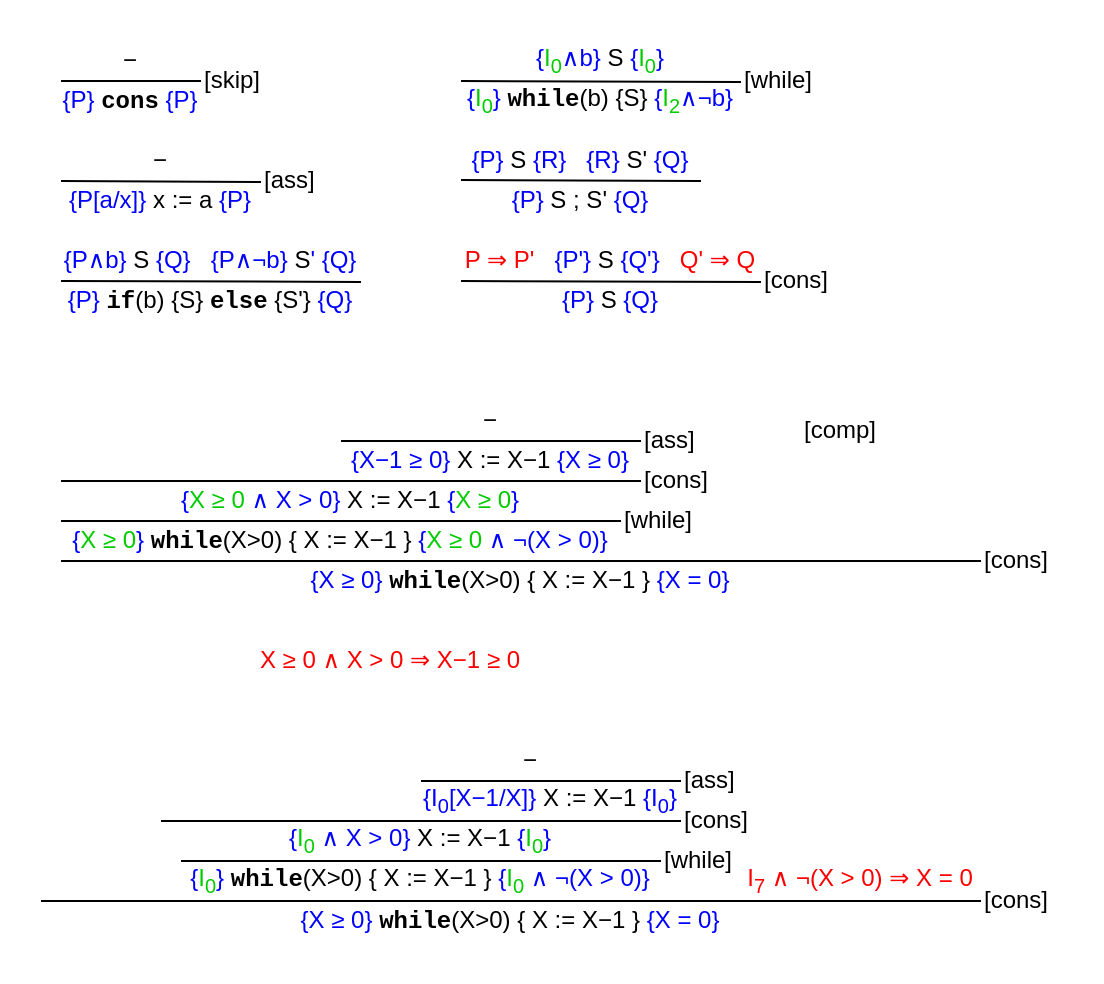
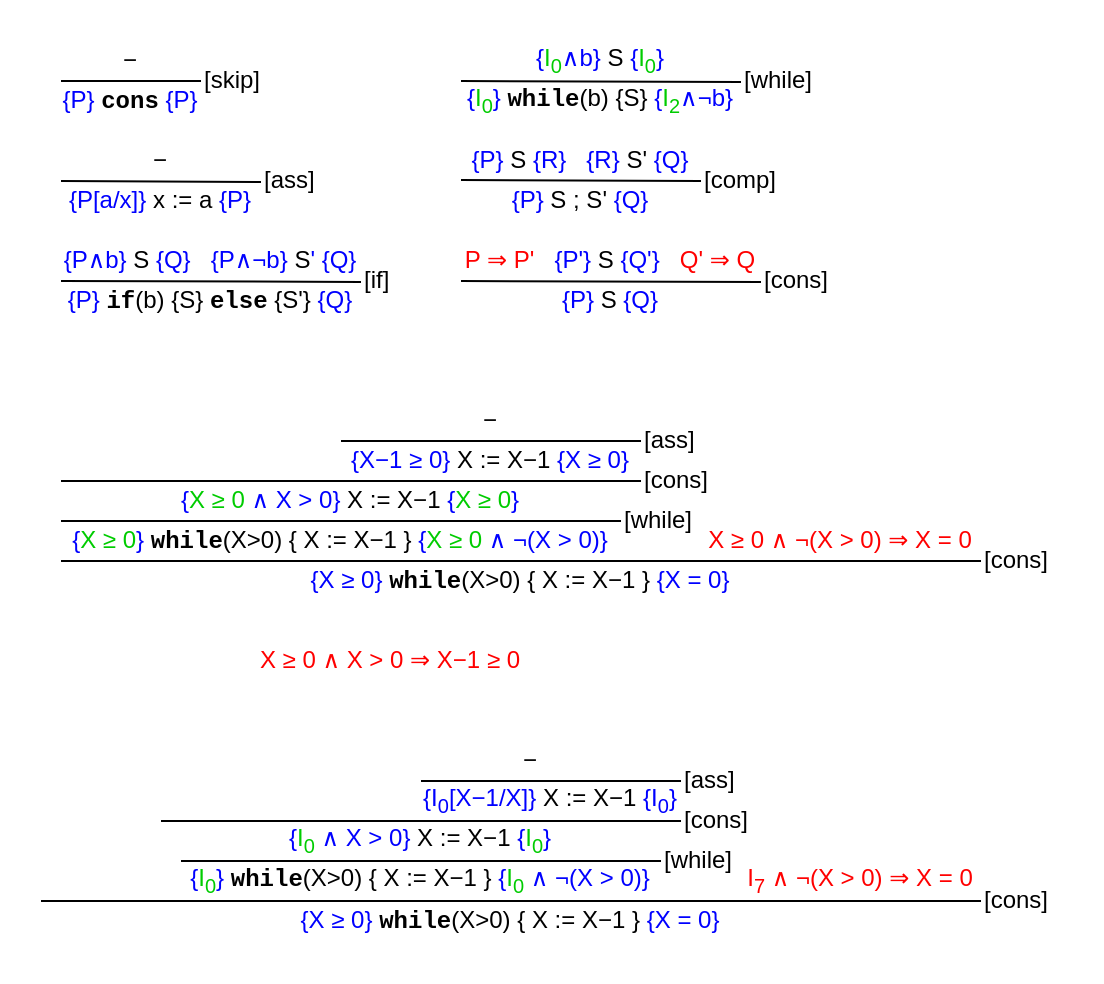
  <mxCell id="0" />
  <mxCell id="1" parent="0" />
  <mxCell id="2" value="−" style="text;html=1;strokeColor=none;fillColor=none;align=center;verticalAlign=middle;whiteSpace=wrap;rounded=0;" parent="1" vertex="1"><mxGeometry x="30" y="70" width="100" height="20" as="geometry" /></mxCell>
  <mxCell id="3" value="&lt;font color=&quot;#0000FF&quot;&gt;{P}&lt;/font&gt; &lt;b&gt;&lt;font face=&quot;Courier New&quot;&gt;cons&lt;/font&gt;&lt;/b&gt; &lt;font color=&quot;#0000FF&quot;&gt;{P}&lt;/font&gt;" style="text;html=1;strokeColor=none;fillColor=none;align=center;verticalAlign=middle;whiteSpace=wrap;rounded=0;" parent="1" vertex="1"><mxGeometry x="30" y="40" width="70" height="20" as="geometry" /></mxCell>
  <mxCell id="4" value="" style="endArrow=none;html=1;entryX=0;entryY=0;entryDx=0;entryDy=0;exitX=1;exitY=0;exitDx=0;exitDy=0;" parent="1" source="3" target="3" edge="1"><mxGeometry width="50" height="50" relative="1" as="geometry"><mxPoint x="200" y="140" as="sourcePoint" /><mxPoint x="250" y="90" as="targetPoint" /></mxGeometry></mxCell>
  <mxCell id="5" value="−" style="text;html=1;strokeColor=none;fillColor=none;align=center;verticalAlign=middle;whiteSpace=wrap;rounded=0;" parent="1" vertex="1"><mxGeometry x="30" y="20" width="70" height="20" as="geometry" /></mxCell>
  <mxCell id="6" value="&lt;font color=&quot;#0000FF&quot;&gt;{P[a/x]}&lt;/font&gt; x := a &lt;font color=&quot;#0000FF&quot;&gt;{P}&lt;/font&gt;" style="text;html=1;strokeColor=none;fillColor=none;align=center;verticalAlign=middle;whiteSpace=wrap;rounded=0;" parent="1" vertex="1"><mxGeometry x="30" y="90.48" width="100" height="20" as="geometry" /></mxCell>
  <mxCell id="7" value="" style="endArrow=none;html=1;entryX=0;entryY=0;entryDx=0;entryDy=0;exitX=1;exitY=0;exitDx=0;exitDy=0;" parent="1" source="6" edge="1"><mxGeometry width="50" height="50" relative="1" as="geometry"><mxPoint x="100" y="90" as="sourcePoint" /><mxPoint x="30" y="90" as="targetPoint" /></mxGeometry></mxCell>
  <mxCell id="8" value="&lt;font color=&quot;#0000FF&quot;&gt;{P&lt;/font&gt;&lt;font color=&quot;#0000FF&quot;&gt;∧b}&lt;/font&gt; S &lt;font color=&quot;#0000FF&quot;&gt;{Q}&amp;nbsp;&amp;nbsp; &lt;/font&gt;&lt;font color=&quot;#0000FF&quot;&gt;&lt;font color=&quot;#0000FF&quot;&gt;{P&lt;/font&gt;&lt;/font&gt;&lt;font color=&quot;#0000FF&quot;&gt;&lt;font color=&quot;#0000FF&quot;&gt;∧&lt;/font&gt;&lt;/font&gt;&lt;font color=&quot;#0000FF&quot;&gt;&lt;font color=&quot;#0000FF&quot;&gt;¬b}&lt;/font&gt; &lt;font color=&quot;#000000&quot;&gt;S&lt;/font&gt;' &lt;font color=&quot;#0000FF&quot;&gt;{Q}&lt;/font&gt;&lt;/font&gt;" style="text;html=1;strokeColor=none;fillColor=none;align=center;verticalAlign=middle;whiteSpace=wrap;rounded=0;" parent="1" vertex="1"><mxGeometry x="30" y="120" width="150" height="20" as="geometry" /></mxCell>
  <mxCell id="9" value="&lt;font color=&quot;#0000FF&quot;&gt;{P}&lt;/font&gt; &lt;b&gt;&lt;font face=&quot;Courier New&quot;&gt;if&lt;/font&gt;&lt;/b&gt;(b) {S} &lt;b&gt;&lt;font face=&quot;Courier New&quot;&gt;else&lt;/font&gt;&lt;/b&gt; {S'} &lt;font color=&quot;#0000FF&quot;&gt;{Q}&lt;/font&gt;" style="text;html=1;strokeColor=none;fillColor=none;align=center;verticalAlign=middle;whiteSpace=wrap;rounded=0;" parent="1" vertex="1"><mxGeometry x="30" y="140.48" width="150" height="20" as="geometry" /></mxCell>
  <mxCell id="10" value="" style="endArrow=none;html=1;entryX=0;entryY=0;entryDx=0;entryDy=0;exitX=1;exitY=0;exitDx=0;exitDy=0;" parent="1" source="9" edge="1"><mxGeometry width="50" height="50" relative="1" as="geometry"><mxPoint x="100" y="140" as="sourcePoint" /><mxPoint x="30" y="140" as="targetPoint" /></mxGeometry></mxCell>
  <mxCell id="11" value="&lt;font color=&quot;#0000FF&quot;&gt;{&lt;font color=&quot;#00CC00&quot;&gt;I&lt;/font&gt;&lt;/font&gt;&lt;font color=&quot;#00CC00&quot;&gt;&lt;sub&gt;0&lt;/sub&gt;&lt;/font&gt;&lt;font color=&quot;#0000FF&quot;&gt;∧b}&lt;/font&gt; S &lt;font color=&quot;#0000FF&quot;&gt;{&lt;font color=&quot;#00CC00&quot;&gt;I&lt;sub&gt;0&lt;/sub&gt;&lt;/font&gt;}&lt;br&gt;&lt;/font&gt;" style="text;html=1;strokeColor=none;fillColor=none;align=center;verticalAlign=middle;whiteSpace=wrap;rounded=0;" parent="1" vertex="1"><mxGeometry x="230" y="20" width="140" height="20" as="geometry" /></mxCell>
  <mxCell id="12" value="&lt;font color=&quot;#0000FF&quot;&gt;{&lt;/font&gt;&lt;font color=&quot;#0000FF&quot;&gt;&lt;font color=&quot;#00CC00&quot;&gt;I&lt;sub&gt;0&lt;/sub&gt;&lt;/font&gt;}&lt;/font&gt; &lt;b&gt;&lt;font face=&quot;Courier New&quot;&gt;while&lt;/font&gt;&lt;/b&gt;(b) {S} &lt;font color=&quot;#0000FF&quot;&gt;&lt;font color=&quot;#0000FF&quot;&gt;{&lt;font color=&quot;#00CC00&quot;&gt;I&lt;sub&gt;2&lt;/sub&gt;&lt;/font&gt;&lt;/font&gt;&lt;/font&gt;&lt;font color=&quot;#0000FF&quot;&gt;&lt;font color=&quot;#0000FF&quot;&gt;∧&lt;/font&gt;&lt;/font&gt;&lt;font color=&quot;#0000FF&quot;&gt;&lt;font color=&quot;#0000FF&quot;&gt;¬b&lt;/font&gt;&lt;/font&gt;&lt;font color=&quot;#0000FF&quot;&gt;&lt;font color=&quot;#0000FF&quot;&gt;}&lt;/font&gt;&lt;/font&gt;" style="text;html=1;strokeColor=none;fillColor=none;align=center;verticalAlign=middle;whiteSpace=wrap;rounded=0;" parent="1" vertex="1"><mxGeometry x="230" y="40.48" width="140" height="20" as="geometry" /></mxCell>
  <mxCell id="13" value="" style="endArrow=none;html=1;entryX=0;entryY=0;entryDx=0;entryDy=0;exitX=1;exitY=0;exitDx=0;exitDy=0;" parent="1" source="12" edge="1"><mxGeometry width="50" height="50" relative="1" as="geometry"><mxPoint x="300" y="40" as="sourcePoint" /><mxPoint x="230" y="40" as="targetPoint" /></mxGeometry></mxCell>
  <mxCell id="14" value="&lt;font color=&quot;#0000FF&quot;&gt;{P&lt;/font&gt;&lt;font color=&quot;#0000FF&quot;&gt;}&lt;/font&gt; S &lt;font color=&quot;#0000FF&quot;&gt;{R}&amp;nbsp;&amp;nbsp; &lt;/font&gt;&lt;font color=&quot;#0000FF&quot;&gt;&lt;font color=&quot;#0000FF&quot;&gt;{R&lt;/font&gt;&lt;/font&gt;&lt;font color=&quot;#0000FF&quot;&gt;&lt;font color=&quot;#0000FF&quot;&gt;}&lt;/font&gt; &lt;font color=&quot;#000000&quot;&gt;S'&lt;/font&gt; &lt;font color=&quot;#0000FF&quot;&gt;{Q}&lt;/font&gt;&lt;/font&gt;" style="text;html=1;strokeColor=none;fillColor=none;align=center;verticalAlign=middle;whiteSpace=wrap;rounded=0;" parent="1" vertex="1"><mxGeometry x="230" y="69.52" width="120" height="20" as="geometry" /></mxCell>
  <mxCell id="15" value="&lt;font color=&quot;#0000FF&quot;&gt;{P}&lt;/font&gt; S ; S' &lt;font color=&quot;#0000FF&quot;&gt;{Q}&lt;/font&gt;" style="text;html=1;strokeColor=none;fillColor=none;align=center;verticalAlign=middle;whiteSpace=wrap;rounded=0;" parent="1" vertex="1"><mxGeometry x="230" y="90" width="120" height="20" as="geometry" /></mxCell>
  <mxCell id="16" value="" style="endArrow=none;html=1;entryX=0;entryY=0;entryDx=0;entryDy=0;exitX=1;exitY=0;exitDx=0;exitDy=0;" parent="1" source="15" edge="1"><mxGeometry width="50" height="50" relative="1" as="geometry"><mxPoint x="300" y="89.52" as="sourcePoint" /><mxPoint x="230" y="89.52" as="targetPoint" /></mxGeometry></mxCell>
  <mxCell id="17" value="&lt;font color=&quot;#FF0000&quot;&gt;P ⇒ P'&lt;/font&gt;&lt;font color=&quot;#0000FF&quot;&gt;&lt;font color=&quot;#0000FF&quot;&gt;&amp;nbsp;&amp;nbsp; &lt;/font&gt;{P'}&lt;/font&gt; S &lt;font color=&quot;#0000FF&quot;&gt;{Q'}&lt;/font&gt;&lt;font color=&quot;#0000FF&quot;&gt;&lt;font color=&quot;#0000FF&quot;&gt;&amp;nbsp;&amp;nbsp; &lt;/font&gt;&lt;font color=&quot;#FF0000&quot;&gt;Q' &lt;/font&gt;&lt;/font&gt;&lt;font color=&quot;#0000FF&quot;&gt;&lt;font color=&quot;#FF0000&quot;&gt;⇒ Q&lt;/font&gt;&lt;br&gt;&lt;/font&gt;" style="text;html=1;strokeColor=none;fillColor=none;align=center;verticalAlign=middle;whiteSpace=wrap;rounded=0;" parent="1" vertex="1"><mxGeometry x="230" y="120" width="150" height="20" as="geometry" /></mxCell>
  <mxCell id="18" value="&lt;font color=&quot;#0000FF&quot;&gt;{P}&lt;/font&gt; S &lt;font color=&quot;#0000FF&quot;&gt;{Q}&lt;/font&gt;" style="text;html=1;strokeColor=none;fillColor=none;align=center;verticalAlign=middle;whiteSpace=wrap;rounded=0;" parent="1" vertex="1"><mxGeometry x="230" y="140.48" width="150" height="20" as="geometry" /></mxCell>
  <mxCell id="19" value="" style="endArrow=none;html=1;entryX=0;entryY=0;entryDx=0;entryDy=0;exitX=1;exitY=0;exitDx=0;exitDy=0;" parent="1" source="18" edge="1"><mxGeometry width="50" height="50" relative="1" as="geometry"><mxPoint x="300" y="140" as="sourcePoint" /><mxPoint x="230" y="140" as="targetPoint" /></mxGeometry></mxCell>
  <mxCell id="20" value="[skip]" style="text;html=1;strokeColor=none;fillColor=none;align=left;verticalAlign=middle;whiteSpace=wrap;rounded=0;" parent="1" vertex="1"><mxGeometry x="100" y="30" width="40" height="20" as="geometry" /></mxCell>
+ <mxCell id="21" value="[if]" style="text;html=1;strokeColor=none;fillColor=none;align=left;verticalAlign=middle;whiteSpace=wrap;rounded=0;" parent="1" vertex="1"><mxGeometry x="180" y="130" width="20" height="20" as="geometry" /></mxCell>
  <mxCell id="22" value="[ass]" style="text;html=1;strokeColor=none;fillColor=none;align=left;verticalAlign=middle;whiteSpace=wrap;rounded=0;" parent="1" vertex="1"><mxGeometry x="130" y="80" width="30" height="20" as="geometry" /></mxCell>
  <mxCell id="23" value="[while]" style="text;html=1;strokeColor=none;fillColor=none;align=left;verticalAlign=middle;whiteSpace=wrap;rounded=0;" parent="1" vertex="1"><mxGeometry x="370" y="29.52" width="40" height="20" as="geometry" /></mxCell>
- <mxCell id="24" value="[comp]" style="text;html=1;strokeColor=none;fillColor=none;align=left;verticalAlign=middle;whiteSpace=wrap;rounded=0;" parent="1" vertex="1"><mxGeometry x="400" y="204.52" width="40" height="20" as="geometry" /></mxCell>
+ <mxCell id="24" value="[comp]" style="text;html=1;strokeColor=none;fillColor=none;align=left;verticalAlign=middle;whiteSpace=wrap;rounded=0;" parent="1" vertex="1"><mxGeometry x="350" y="79.52" width="40" height="20" as="geometry" /></mxCell>
  <mxCell id="25" value="[cons]" style="text;html=1;strokeColor=none;fillColor=none;align=left;verticalAlign=middle;whiteSpace=wrap;rounded=0;" parent="1" vertex="1"><mxGeometry x="380" y="129.52" width="40" height="20" as="geometry" /></mxCell>
  <mxCell id="26" value="&lt;font color=&quot;#0000FF&quot;&gt;{&lt;font color=&quot;#0000FF&quot;&gt;X ≥ 0&lt;/font&gt;}&lt;/font&gt; &lt;b&gt;&lt;font face=&quot;Courier New&quot;&gt;while&lt;/font&gt;&lt;/b&gt;(X&amp;gt;0) { X := X−1 } &lt;font color=&quot;#0000FF&quot;&gt;{X = 0}&lt;/font&gt;" style="text;html=1;strokeColor=none;fillColor=none;align=center;verticalAlign=middle;whiteSpace=wrap;rounded=0;" parent="1" vertex="1"><mxGeometry x="30" y="280" width="460" height="20" as="geometry" /></mxCell>
  <mxCell id="27" value="" style="endArrow=none;html=1;exitX=0;exitY=0;exitDx=0;exitDy=0;entryX=1;entryY=0;entryDx=0;entryDy=0;" parent="1" source="26" target="26" edge="1"><mxGeometry width="50" height="50" relative="1" as="geometry"><mxPoint x="260" y="229.52" as="sourcePoint" /><mxPoint x="630" y="209.52" as="targetPoint" /></mxGeometry></mxCell>
  <mxCell id="28" value="[cons]" style="text;html=1;strokeColor=none;fillColor=none;align=left;verticalAlign=middle;whiteSpace=wrap;rounded=0;" parent="1" vertex="1"><mxGeometry x="490" y="269.52" width="40" height="20" as="geometry" /></mxCell>
  <mxCell id="29" value="&lt;font color=&quot;#0000FF&quot;&gt;{&lt;font color=&quot;#00CC00&quot;&gt;X ≥ 0&lt;/font&gt;}&lt;/font&gt; &lt;b&gt;&lt;font face=&quot;Courier New&quot;&gt;while&lt;/font&gt;&lt;/b&gt;(X&amp;gt;0) { X := X−1 } &lt;font color=&quot;#0000FF&quot;&gt;{&lt;font color=&quot;#00CC00&quot;&gt;X ≥ 0&lt;/font&gt; ∧ ¬(X &amp;gt; 0)}&lt;/font&gt;" style="text;html=1;strokeColor=none;fillColor=none;align=center;verticalAlign=middle;whiteSpace=wrap;rounded=0;" parent="1" vertex="1"><mxGeometry x="30" y="260" width="280" height="20" as="geometry" /></mxCell>
+ <mxCell id="30" value="&lt;font&gt;X ≥ 0 ∧ ¬(X &amp;gt; 0) ⇒ X = 0&lt;/font&gt;" style="text;whiteSpace=wrap;html=1;align=center;verticalAlign=middle;fontColor=#FF0000;" parent="1" vertex="1"><mxGeometry x="350" y="260" width="140" height="20" as="geometry" /></mxCell>
  <mxCell id="31" value="" style="endArrow=none;html=1;exitX=0;exitY=0;exitDx=0;exitDy=0;entryX=1;entryY=0;entryDx=0;entryDy=0;" parent="1" source="29" target="29" edge="1"><mxGeometry width="50" height="50" relative="1" as="geometry"><mxPoint x="270" y="249.52" as="sourcePoint" /><mxPoint x="320" y="199.52" as="targetPoint" /></mxGeometry></mxCell>
  <mxCell id="32" value="[while]" style="text;html=1;strokeColor=none;fillColor=none;align=left;verticalAlign=middle;whiteSpace=wrap;rounded=0;" parent="1" vertex="1"><mxGeometry x="310" y="249.52" width="40" height="20" as="geometry" /></mxCell>
  <mxCell id="33" value="&lt;font color=&quot;#0000FF&quot;&gt;{&lt;font color=&quot;#00CC00&quot;&gt;X ≥ 0&lt;/font&gt; ∧ X &amp;gt; 0}&lt;/font&gt; X := X−1 &lt;font color=&quot;#0000FF&quot;&gt;{&lt;font color=&quot;#00CC00&quot;&gt;X ≥ 0&lt;/font&gt;}&lt;/font&gt;" style="text;whiteSpace=wrap;html=1;align=center;verticalAlign=middle;" parent="1" vertex="1"><mxGeometry x="30" y="240" width="290" height="20" as="geometry" /></mxCell>
  <mxCell id="34" value="" style="endArrow=none;html=1;exitX=0;exitY=0;exitDx=0;exitDy=0;entryX=1;entryY=0;entryDx=0;entryDy=0;" parent="1" source="33" target="33" edge="1"><mxGeometry width="50" height="50" relative="1" as="geometry"><mxPoint x="70" y="229.52" as="sourcePoint" /><mxPoint x="120" y="179.52" as="targetPoint" /></mxGeometry></mxCell>
  <mxCell id="35" value="[cons]" style="text;html=1;strokeColor=none;fillColor=none;align=left;verticalAlign=middle;whiteSpace=wrap;rounded=0;" parent="1" vertex="1"><mxGeometry x="320" y="229.52" width="40" height="20" as="geometry" /></mxCell>
  <mxCell id="36" value="&lt;font color=&quot;#FF0000&quot;&gt;X ≥ 0 ∧ X &amp;gt; 0 ⇒ X&lt;/font&gt;&lt;font color=&quot;#FF0000&quot;&gt;−1 ≥ 0&lt;/font&gt;" style="text;whiteSpace=wrap;html=1;align=center;verticalAlign=middle;" parent="1" vertex="1"><mxGeometry x="125" y="320" width="140" height="20" as="geometry" /></mxCell>
  <mxCell id="37" value="&lt;font color=&quot;#0000FF&quot;&gt;{X&lt;/font&gt;&lt;font color=&quot;#0000FF&quot;&gt;−1 ≥ 0}&lt;/font&gt; X := X−1 &lt;font color=&quot;#0000FF&quot;&gt;{X ≥ 0}&lt;/font&gt;" style="text;whiteSpace=wrap;html=1;align=center;verticalAlign=middle;" parent="1" vertex="1"><mxGeometry x="170" y="220" width="150" height="20" as="geometry" /></mxCell>
  <mxCell id="38" value="" style="endArrow=none;html=1;exitX=0;exitY=0;exitDx=0;exitDy=0;entryX=1;entryY=0;entryDx=0;entryDy=0;" parent="1" source="37" target="37" edge="1"><mxGeometry width="50" height="50" relative="1" as="geometry"><mxPoint x="200" y="289.52" as="sourcePoint" /><mxPoint x="250" y="239.52" as="targetPoint" /></mxGeometry></mxCell>
  <mxCell id="39" value="−" style="text;html=1;strokeColor=none;fillColor=none;align=center;verticalAlign=middle;whiteSpace=wrap;rounded=0;" parent="1" vertex="1"><mxGeometry x="170" y="200" width="150" height="20" as="geometry" /></mxCell>
  <mxCell id="40" value="[ass]" style="text;html=1;strokeColor=none;fillColor=none;align=left;verticalAlign=middle;whiteSpace=wrap;rounded=0;" parent="1" vertex="1"><mxGeometry x="320" y="209.52" width="30" height="20" as="geometry" /></mxCell>
  <mxCell id="41" value="&lt;font color=&quot;#0000FF&quot;&gt;{&lt;font color=&quot;#0000FF&quot;&gt;X ≥ 0&lt;/font&gt;}&lt;/font&gt; &lt;b&gt;&lt;font face=&quot;Courier New&quot;&gt;while&lt;/font&gt;&lt;/b&gt;(X&amp;gt;0) { X := X−1 } &lt;font color=&quot;#0000FF&quot;&gt;{X = 0}&lt;/font&gt;" style="text;html=1;strokeColor=none;fillColor=none;align=center;verticalAlign=middle;whiteSpace=wrap;rounded=0;" vertex="1" parent="1"><mxGeometry x="20" y="450" width="470" height="20" as="geometry" /></mxCell>
  <mxCell id="42" value="" style="endArrow=none;html=1;exitX=0;exitY=0;exitDx=0;exitDy=0;entryX=1;entryY=0;entryDx=0;entryDy=0;" edge="1" parent="1" source="41" target="41"><mxGeometry width="50" height="50" relative="1" as="geometry"><mxPoint x="260" y="399.52" as="sourcePoint" /><mxPoint x="630" y="379.52" as="targetPoint" /></mxGeometry></mxCell>
  <mxCell id="43" value="[cons]" style="text;html=1;strokeColor=none;fillColor=none;align=left;verticalAlign=middle;whiteSpace=wrap;rounded=0;" vertex="1" parent="1"><mxGeometry x="490" y="439.52" width="40" height="20" as="geometry" /></mxCell>
  <mxCell id="44" value="&lt;font color=&quot;#0000FF&quot;&gt;{&lt;font color=&quot;#00CC00&quot;&gt;I&lt;sub&gt;0&lt;/sub&gt;&lt;/font&gt;}&lt;/font&gt; &lt;b&gt;&lt;font face=&quot;Courier New&quot;&gt;while&lt;/font&gt;&lt;/b&gt;(X&amp;gt;0) { X := X−1 } &lt;font color=&quot;#0000FF&quot;&gt;{&lt;font color=&quot;#00CC00&quot;&gt;I&lt;sub&gt;0&lt;/sub&gt;&lt;/font&gt; ∧ ¬(X &amp;gt; 0)}&lt;/font&gt;" style="text;html=1;strokeColor=none;fillColor=none;align=center;verticalAlign=middle;whiteSpace=wrap;rounded=0;" vertex="1" parent="1"><mxGeometry x="90" y="430" width="240" height="20" as="geometry" /></mxCell>
  <mxCell id="45" value="&lt;font&gt;I&lt;sub&gt;7&lt;/sub&gt; ∧ ¬(X &amp;gt; 0) ⇒ X = 0&lt;/font&gt;" style="text;whiteSpace=wrap;html=1;align=center;verticalAlign=middle;fontColor=#FF0000;" vertex="1" parent="1"><mxGeometry x="370" y="430" width="120" height="20" as="geometry" /></mxCell>
  <mxCell id="46" value="" style="endArrow=none;html=1;exitX=0;exitY=0;exitDx=0;exitDy=0;entryX=1;entryY=0;entryDx=0;entryDy=0;" edge="1" parent="1" source="44" target="44"><mxGeometry width="50" height="50" relative="1" as="geometry"><mxPoint x="290" y="419.52" as="sourcePoint" /><mxPoint x="340" y="369.52" as="targetPoint" /></mxGeometry></mxCell>
  <mxCell id="47" value="[while]" style="text;html=1;strokeColor=none;fillColor=none;align=left;verticalAlign=middle;whiteSpace=wrap;rounded=0;" vertex="1" parent="1"><mxGeometry x="330" y="419.52" width="40" height="20" as="geometry" /></mxCell>
  <mxCell id="48" value="&lt;font color=&quot;#0000FF&quot;&gt;{&lt;/font&gt;&lt;font color=&quot;#0000FF&quot;&gt;&lt;font color=&quot;#00CC00&quot;&gt;I&lt;sub&gt;0&lt;/sub&gt;&lt;/font&gt;&lt;/font&gt;&lt;font color=&quot;#0000FF&quot;&gt; ∧ X &amp;gt; 0}&lt;/font&gt; X := X−1 &lt;font color=&quot;#0000FF&quot;&gt;{&lt;/font&gt;&lt;font color=&quot;#0000FF&quot;&gt;&lt;font color=&quot;#0000FF&quot;&gt;&lt;font color=&quot;#00CC00&quot;&gt;I&lt;sub&gt;0&lt;/sub&gt;&lt;/font&gt;&lt;/font&gt;}&lt;/font&gt;" style="text;whiteSpace=wrap;html=1;align=center;verticalAlign=middle;" vertex="1" parent="1"><mxGeometry x="80" y="410" width="260" height="20" as="geometry" /></mxCell>
  <mxCell id="49" value="" style="endArrow=none;html=1;exitX=0;exitY=0;exitDx=0;exitDy=0;entryX=1;entryY=0;entryDx=0;entryDy=0;" edge="1" parent="1" source="48" target="48"><mxGeometry width="50" height="50" relative="1" as="geometry"><mxPoint x="90" y="399.52" as="sourcePoint" /><mxPoint x="140" y="349.52" as="targetPoint" /></mxGeometry></mxCell>
  <mxCell id="50" value="[cons]" style="text;html=1;strokeColor=none;fillColor=none;align=left;verticalAlign=middle;whiteSpace=wrap;rounded=0;" vertex="1" parent="1"><mxGeometry x="340" y="399.52" width="40" height="20" as="geometry" /></mxCell>
  <mxCell id="51" value="&lt;font color=&quot;#0000FF&quot;&gt;{I&lt;sub&gt;0&lt;/sub&gt;[X−1/X]}&lt;/font&gt; X := X−1 &lt;font color=&quot;#0000FF&quot;&gt;{I&lt;sub&gt;0&lt;/sub&gt;}&lt;/font&gt;" style="text;whiteSpace=wrap;html=1;align=center;verticalAlign=middle;" vertex="1" parent="1"><mxGeometry x="210" y="390" width="130" height="20" as="geometry" /></mxCell>
  <mxCell id="52" value="" style="endArrow=none;html=1;exitX=0;exitY=0;exitDx=0;exitDy=0;entryX=1;entryY=0;entryDx=0;entryDy=0;" edge="1" parent="1" source="51" target="51"><mxGeometry width="50" height="50" relative="1" as="geometry"><mxPoint x="220" y="459.52" as="sourcePoint" /><mxPoint x="270" y="409.52" as="targetPoint" /></mxGeometry></mxCell>
  <mxCell id="53" value="−" style="text;html=1;strokeColor=none;fillColor=none;align=center;verticalAlign=middle;whiteSpace=wrap;rounded=0;" vertex="1" parent="1"><mxGeometry x="190" y="370" width="150" height="20" as="geometry" /></mxCell>
  <mxCell id="54" value="[ass]" style="text;html=1;strokeColor=none;fillColor=none;align=left;verticalAlign=middle;whiteSpace=wrap;rounded=0;" vertex="1" parent="1"><mxGeometry x="340" y="379.52" width="30" height="20" as="geometry" /></mxCell>
